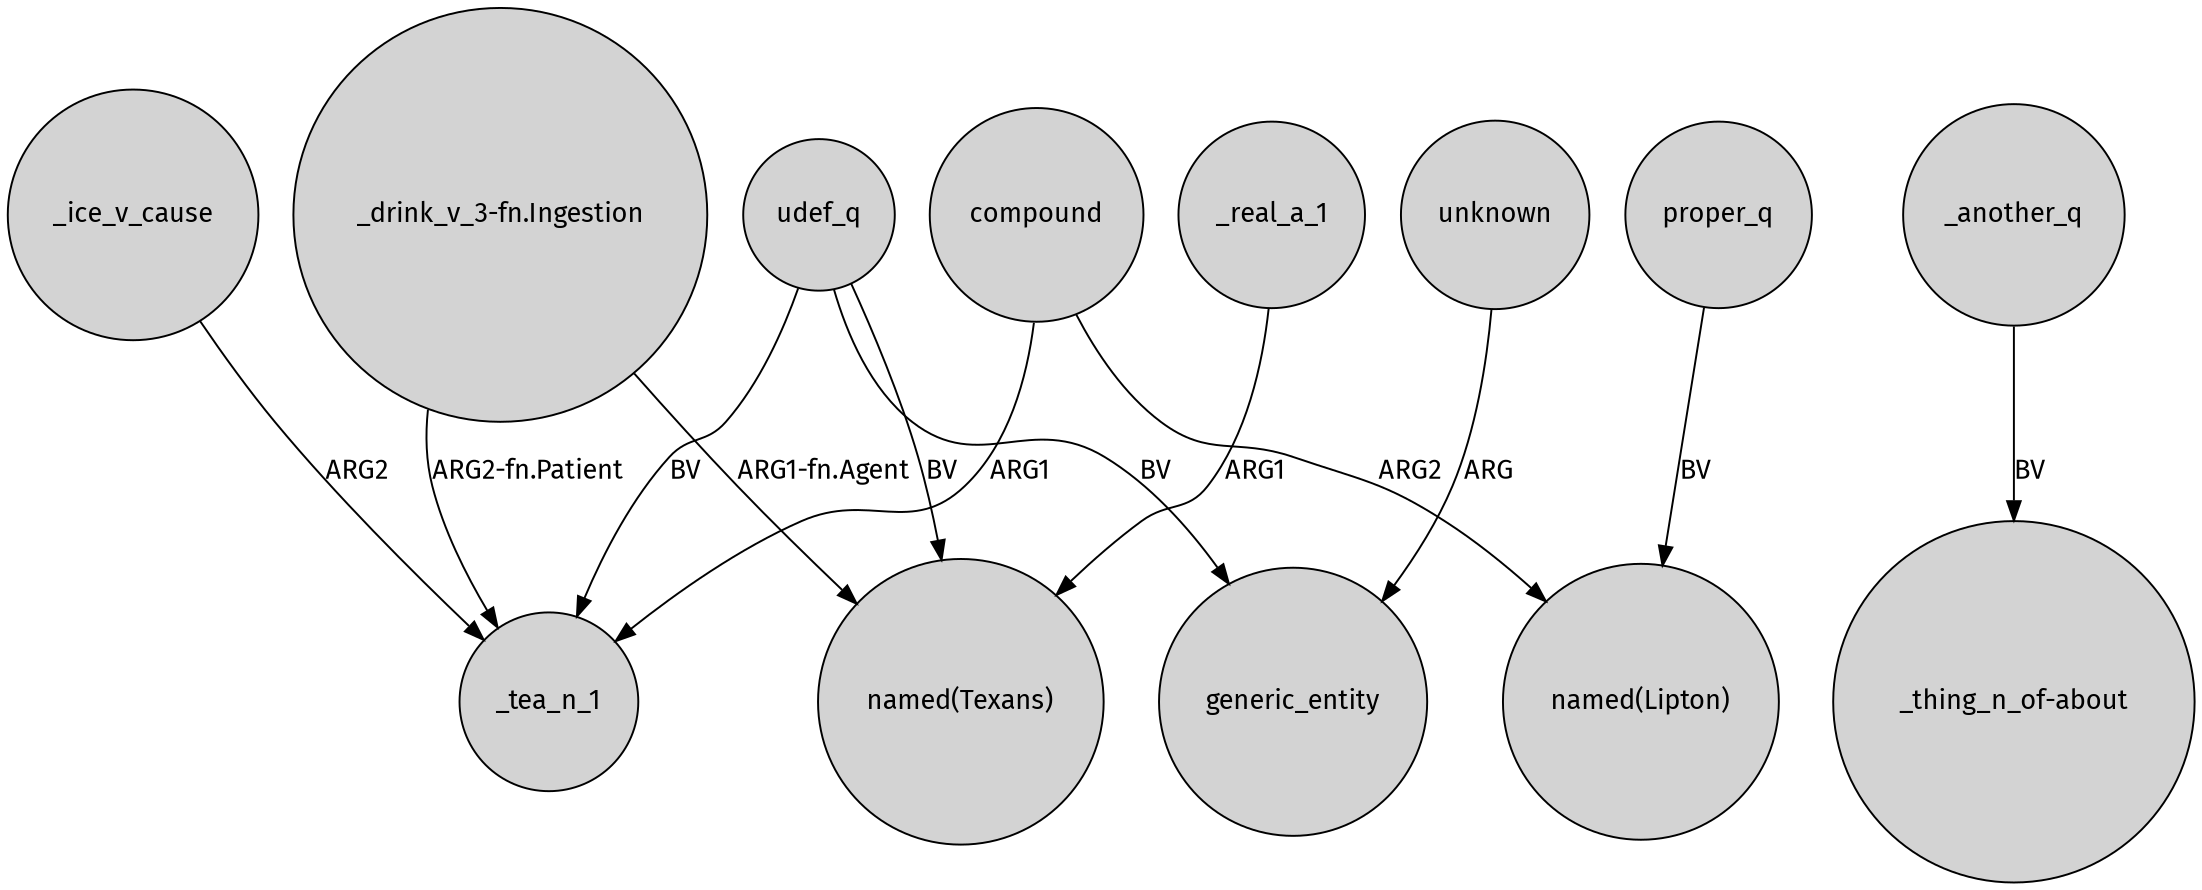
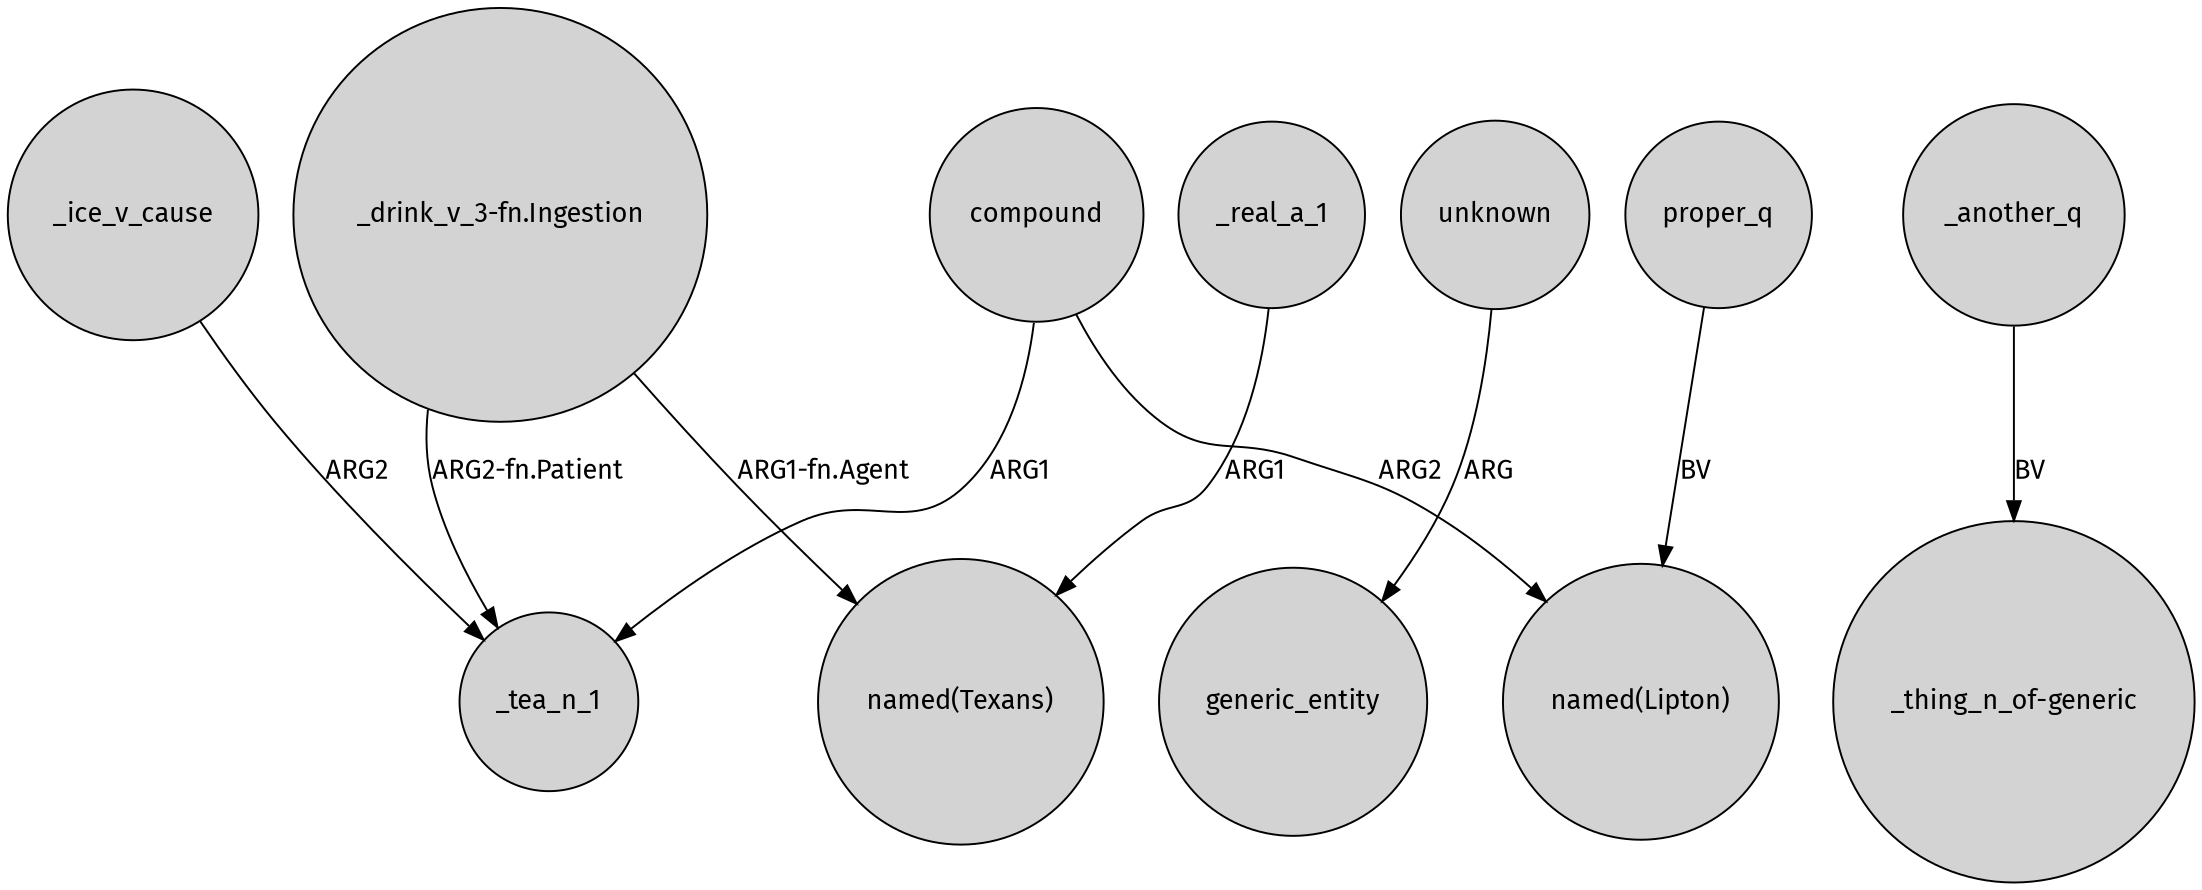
  digraph {
    fontname="Fira Sans"
    node [fontname="Fira Sans" shape=circle style=filled]
    edge [fontname="Fira Sans"]
    _ice_v_cause
    _tea_n_1
-   udef_q
    "named(Texans)"
    generic_entity
    n6 [label="_drink_v_3-fn.Ingestion"]
    compound
    "named(Lipton)"
    _another_q
-   "_thing_n_of-about"
+   "_thing_n_of-about" [label="_thing_n_of-generic"]
    proper_q
    unknown
    _real_a_1
    _ice_v_cause -> _tea_n_1 [label=ARG2]
-   udef_q -> _tea_n_1 [label=BV]
-   udef_q -> "named(Texans)" [label=BV]
-   udef_q -> generic_entity [label=BV]
    n6 -> _tea_n_1 [label="ARG2-fn.Patient"]
    n6 -> "named(Texans)" [label="ARG1-fn.Agent"]
    compound -> _tea_n_1 [label=ARG1]
    compound -> "named(Lipton)" [label=ARG2]
    _another_q -> "_thing_n_of-about" [label=BV]
    proper_q -> "named(Lipton)" [label=BV]
    unknown -> generic_entity [label=ARG]
    _real_a_1 -> "named(Texans)" [label=ARG1]
  }
